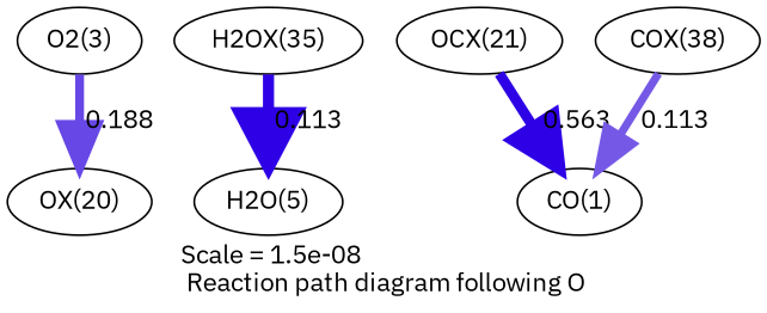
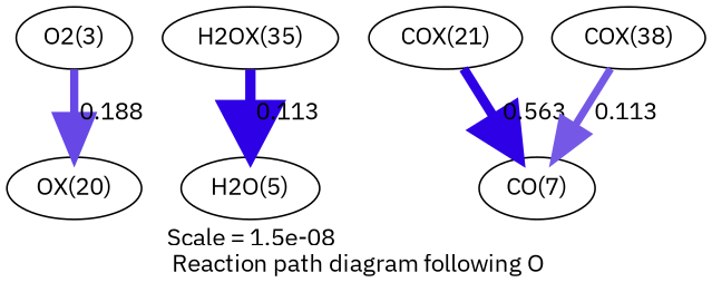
  digraph {
    fontname="IBM Plex Sans"
    label="Scale = 1.5e-08\l Reaction path diagram following O"
    node [fontname="IBM Plex Sans"]
    edge [fontname="IBM Plex Sans"]
    n1 [label="O2(3)"]
    n2 [label="OX(20)"]
    n3 [label="H2OX(35)"]
    n4 [label="H2O(5)"]
-   n5 [label="OCX(21)"]
-   n6 [label="CO(1)"]
+   n5 [label="COX(21)"]
+   n6 [label="CO(7)"]
    n7 [label="COX(38)"]
    n1 -> n2 [arrowsize=2.37 color="0.7, 0.688, 0.9" label=" 0.188" penwidth=4.74]
    n3 -> n4 [arrowsize=3 color="0.7, 1.5, 0.9" label=" 0.113" penwidth=6]
    n5 -> n6 [arrowsize=2.78 color="0.7, 1.06, 0.9" label=" 0.563" penwidth=5.57]
    n7 -> n6 [arrowsize=2.18 color="0.7, 0.613, 0.9" label=" 0.113" penwidth=4.35]
  }
